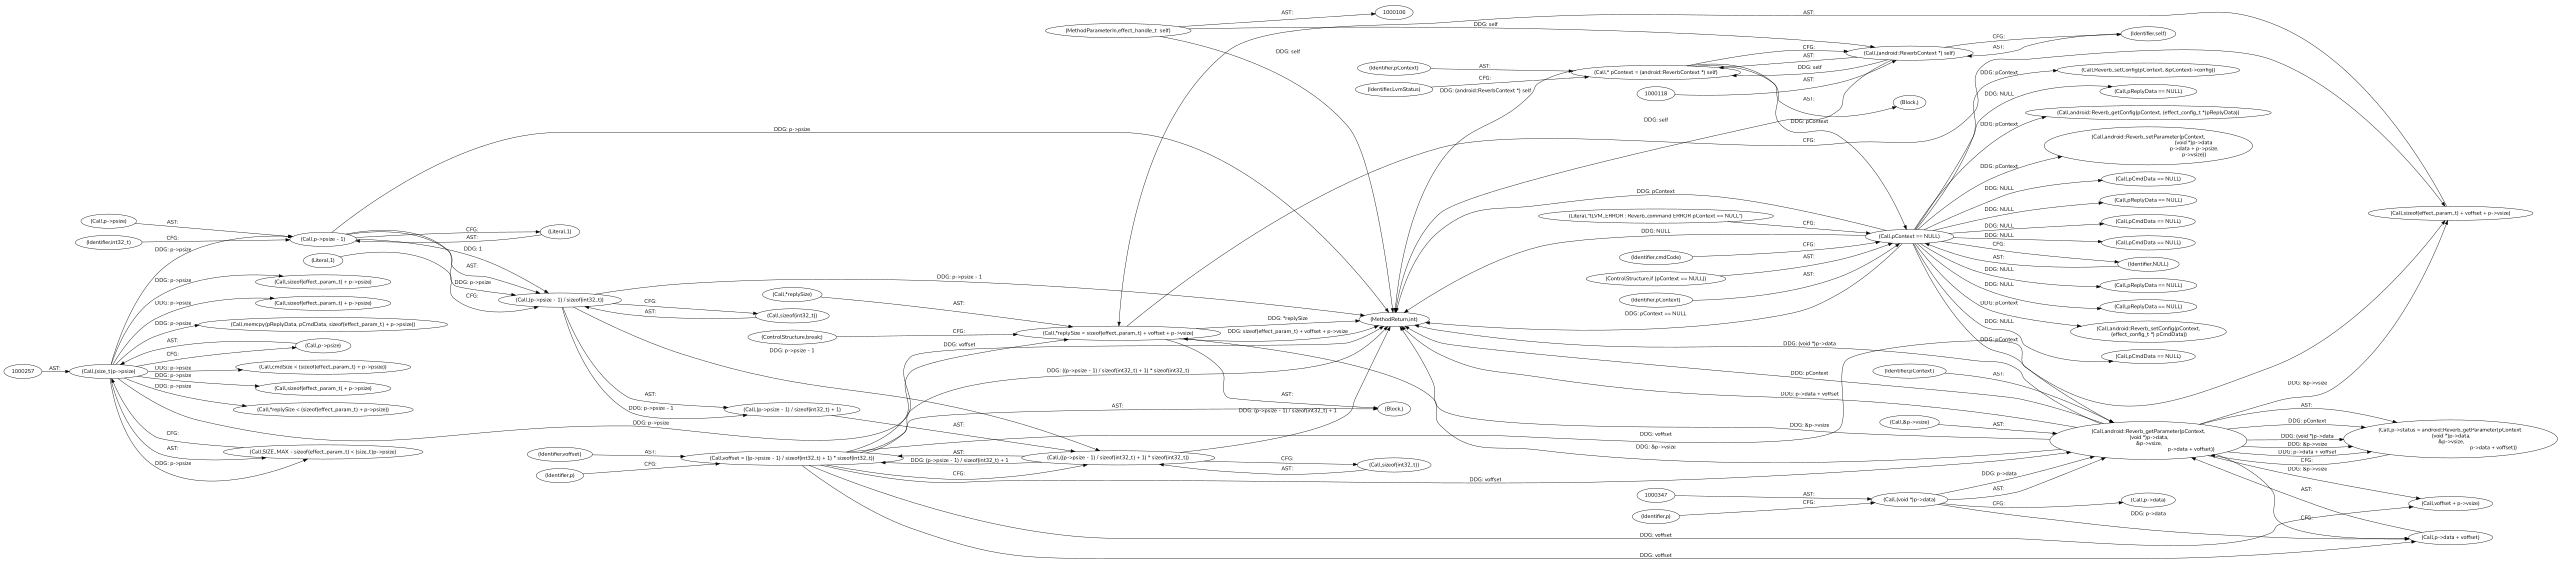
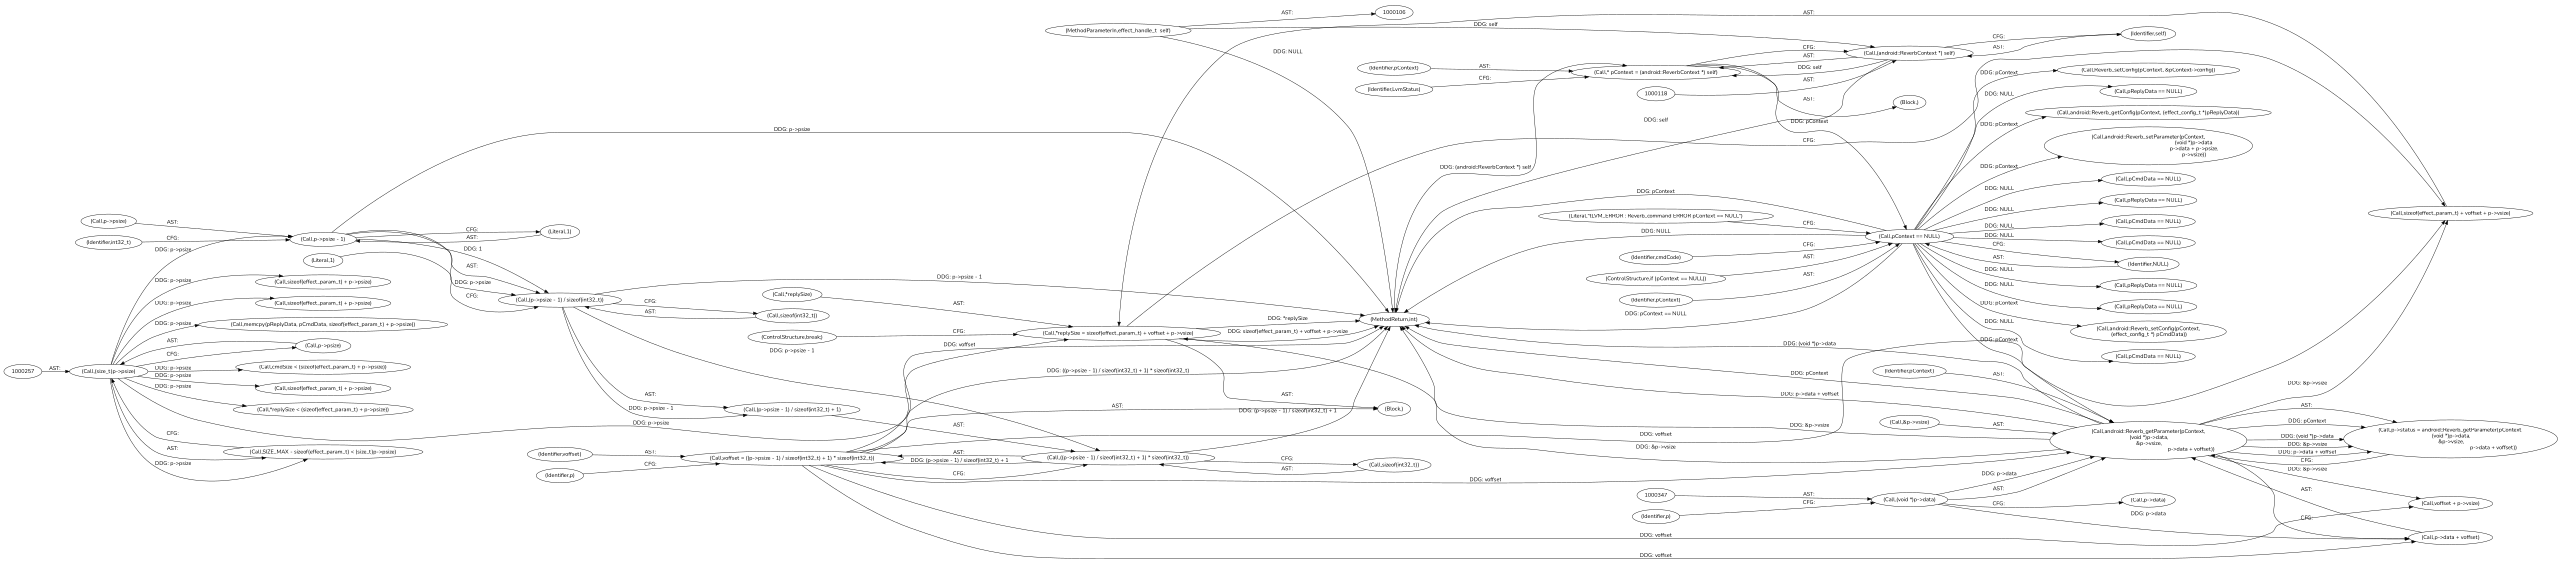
  digraph {
    fontname=Nunito
    rankdir=LR
    node [fontname=Nunito]
    edge [fontname=Nunito]
    n1 [label="(Call,*replySize = sizeof(effect_param_t) + voffset + p->vsize)"]
    n2 [label="(Call,sizeof(effect_param_t) + voffset + p->vsize)"]
    n3 [label="(Block,)"]
    n4 [label="(MethodReturn,int)"]
    n5 [label="(Call,voffset = ((p->psize - 1) / sizeof(int32_t) + 1) * sizeof(int32_t))"]
    n6 [label="(Call,((p->psize - 1) / sizeof(int32_t) + 1) * sizeof(int32_t))"]
    n7 [label="(Call,android::Reverb_getParameter(pContext,\n (void *)p->data,\n &p->vsize,\n                                                          p->data + voffset))"]
    n8 [label="(Call,voffset + p->vsize)"]
    n9 [label="(Call,p->data + voffset)"]
    n10 [label="(Call,sizeof(int32_t))"]
    n11 [label="(Call,p->status = android::Reverb_getParameter(pContext,\n (void *)p->data,\n &p->vsize,\n                                                          p->data + voffset))"]
    n12 [label="(Call,(p->psize - 1) / sizeof(int32_t))"]
    n13 [label="(Call,sizeof(int32_t))"]
    n14 [label="(Call,(p->psize - 1) / sizeof(int32_t) + 1)"]
    n15 [label="(Call,p->psize - 1)"]
    n16 [label="(Literal,1)"]
    n17 [label="(Call,(size_t)p->psize)"]
    n18 [label="(Call,p->psize)"]
    n19 [label="(Call,cmdSize < (sizeof(effect_param_t) + p->psize))"]
    n20 [label="(Call,sizeof(effect_param_t) + p->psize)"]
    n21 [label="(Call,*replySize < (sizeof(effect_param_t) + p->psize))"]
    n22 [label="(Call,SIZE_MAX - sizeof(effect_param_t) < (size_t)p->psize)"]
    n23 [label="(Call,sizeof(effect_param_t) + p->psize)"]
    n24 [label="(Call,sizeof(effect_param_t) + p->psize)"]
    n25 [label="(Call,memcpy(pReplyData, pCmdData, sizeof(effect_param_t) + p->psize))"]
    n26 [label="(Call,pContext == NULL)"]
    n27 [label="(Identifier,NULL)"]
    n28 [label="(Call,pReplyData == NULL)"]
    n29 [label="(Call,pReplyData == NULL)"]
    n30 [label="(Call,android::Reverb_setConfig(pContext,\n (effect_config_t *) pCmdData))"]
    n31 [label="(Call,pCmdData == NULL)"]
    n32 [label="(Call,Reverb_setConfig(pContext, &pContext->config))"]
    n33 [label="(Call,pReplyData == NULL)"]
    n34 [label="(Call,android::Reverb_getConfig(pContext, (effect_config_t *)pReplyData))"]
    n35 [label="(Call,android::Reverb_setParameter(pContext,\n                                                              (void *)p->data,\n                                                              p->data + p->psize,\n                                                              p->vsize))"]
    n36 [label="(Call,pCmdData == NULL)"]
    n37 [label="(Call,pReplyData == NULL)"]
    n38 [label="(Call,pCmdData == NULL)"]
    n39 [label="(Call,pCmdData == NULL)"]
    n40 [label="(ControlStructure,if (pContext == NULL))"]
    n41 [label="(Call,* pContext = (android::ReverbContext *) self)"]
    n42 [label="(Call,(android::ReverbContext *) self)"]
    n43 [label="(Block,)"]
    n44 [label="(Identifier,self)"]
    n45 [label="(MethodParameterIn,effect_handle_t  self)"]
    1000106
    n47 [label="(Call,(void *)p->data)"]
    n48 [label="(Call,p->data)"]
    n49 [label="(Call,*replySize)"]
    n50 [label="(Identifier,pContext)"]
    n51 [label="(Identifier,int32_t)"]
    n52 [label="(Identifier,LvmStatus)"]
    n53 [label="(Identifier,p)"]
    n54 [label="(Literal,1)"]
    n55 [label="(Identifier,pContext)"]
    n56 [label="(Identifier,pContext)"]
    n57 [label="(Call,&p->vsize)"]
    n58 [label="(Identifier,voffset)"]
    n59 [label="(ControlStructure,break;)"]
    n60 [label="(Call,p->psize)"]
    n61 [label="(Identifier,p)"]
    n62 [label="(Literal,\"\tLVM_ERROR : Reverb_command ERROR pContext == NULL\")"]
    n63 [label="(Identifier,cmdCode)"]
    1000257
    1000118
    1000347
    n1 -> n2 [label="CFG: "]
    n1 -> n3 [label="AST: "]
    n1 -> n4 [label="DDG: *replySize"]
    n1 -> n4 [label="DDG: sizeof(effect_param_t) + voffset + p->vsize"]
    n2 -> n1 [label="AST: "]
    n5 -> n1 [label="DDG: voffset"]
    n5 -> n2 [label="DDG: voffset"]
    n5 -> n3 [label="AST: "]
    n5 -> n4 [label="DDG: ((p->psize - 1) / sizeof(int32_t) + 1) * sizeof(int32_t)"]
    n5 -> n6 [label="CFG: "]
    n5 -> n7 [label="DDG: voffset"]
    n5 -> n8 [label="DDG: voffset"]
    n5 -> n9 [label="DDG: voffset"]
    n6 -> n4 [label="DDG: (p->psize - 1) / sizeof(int32_t) + 1"]
    n6 -> n5 [label="AST: "]
    n6 -> n5 [label="DDG: (p->psize - 1) / sizeof(int32_t) + 1"]
    n6 -> n10 [label="CFG: "]
    n7 -> n1 [label="DDG: &p->vsize"]
    n7 -> n2 [label="DDG: &p->vsize"]
    n7 -> n4 [label="DDG: &p->vsize"]
    n7 -> n4 [label="DDG: (void *)p->data"]
    n7 -> n4 [label="DDG: pContext"]
    n7 -> n4 [label="DDG: p->data + voffset"]
    n7 -> n8 [label="DDG: &p->vsize"]
    n7 -> n9 [label="CFG: "]
    n7 -> n11 [label="AST: "]
    n7 -> n11 [label="DDG: pContext"]
    n7 -> n11 [label="DDG: (void *)p->data"]
    n7 -> n11 [label="DDG: &p->vsize"]
    n7 -> n11 [label="DDG: p->data + voffset"]
    n9 -> n7 [label="AST: "]
    n10 -> n6 [label="AST: "]
    n11 -> n7 [label="CFG: "]
    n12 -> n4 [label="DDG: p->psize - 1"]
    n12 -> n6 [label="DDG: p->psize - 1"]
    n12 -> n13 [label="CFG: "]
    n12 -> n14 [label="AST: "]
    n12 -> n14 [label="DDG: p->psize - 1"]
    n13 -> n12 [label="AST: "]
    n14 -> n6 [label="AST: "]
    n15 -> n4 [label="DDG: p->psize"]
    n15 -> n12 [label="AST: "]
    n15 -> n12 [label="DDG: p->psize"]
    n15 -> n12 [label="DDG: 1"]
    n15 -> n16 [label="CFG: "]
    n16 -> n15 [label="AST: "]
    n17 -> n4 [label="DDG: p->psize"]
    n17 -> n15 [label="DDG: p->psize"]
    n17 -> n18 [label="CFG: "]
    n17 -> n19 [label="DDG: p->psize"]
    n17 -> n20 [label="DDG: p->psize"]
    n17 -> n21 [label="DDG: p->psize"]
    n17 -> n22 [label="AST: "]
    n17 -> n22 [label="DDG: p->psize"]
    n17 -> n23 [label="DDG: p->psize"]
    n17 -> n24 [label="DDG: p->psize"]
    n17 -> n25 [label="DDG: p->psize"]
    n18 -> n17 [label="AST: "]
    n22 -> n17 [label="CFG: "]
    n26 -> n4 [label="DDG: pContext == NULL"]
    n26 -> n4 [label="DDG: pContext"]
    n26 -> n4 [label="DDG: NULL"]
    n26 -> n7 [label="DDG: pContext"]
    n26 -> n27 [label="CFG: "]
    n26 -> n28 [label="DDG: NULL"]
    n26 -> n29 [label="DDG: NULL"]
    n26 -> n30 [label="DDG: pContext"]
    n26 -> n31 [label="DDG: NULL"]
    n26 -> n32 [label="DDG: pContext"]
    n26 -> n33 [label="DDG: NULL"]
    n26 -> n34 [label="DDG: pContext"]
    n26 -> n35 [label="DDG: pContext"]
    n26 -> n36 [label="DDG: NULL"]
    n26 -> n37 [label="DDG: NULL"]
    n26 -> n38 [label="DDG: NULL"]
    n26 -> n39 [label="DDG: NULL"]
    n27 -> n26 [label="AST: "]
    n40 -> n26 [label="AST: "]
-   n41 -> n4 [label="DDG: (android::ReverbContext *) self"]
+   n4 -> n41 [label="DDG: (android::ReverbContext *) self"]
    n41 -> n26 [label="DDG: pContext"]
    n41 -> n42 [label="CFG: "]
    n41 -> n43 [label="AST: "]
    n42 -> n4 [label="DDG: self"]
    n42 -> n41 [label="AST: "]
    n42 -> n41 [label="DDG: self"]
    n42 -> n44 [label="CFG: "]
    n44 -> n42 [label="AST: "]
-   n45 -> n4 [label="DDG: self"]
+   n45 -> n4 [label="DDG: NULL"]
    n45 -> n42 [label="DDG: self"]
    n45 -> 1000106 [label="AST: "]
    n47 -> n7 [label="AST: "]
    n47 -> n7 [label="DDG: p->data"]
    n47 -> n9 [label="DDG: p->data"]
    n47 -> n48 [label="CFG: "]
    n49 -> n1 [label="AST: "]
    n50 -> n41 [label="AST: "]
    n51 -> n15 [label="CFG: "]
    n52 -> n41 [label="CFG: "]
    n53 -> n5 [label="CFG: "]
    n54 -> n12 [label="CFG: "]
    n55 -> n26 [label="AST: "]
    n56 -> n7 [label="AST: "]
    n57 -> n7 [label="AST: "]
    n58 -> n5 [label="AST: "]
    n59 -> n1 [label="CFG: "]
    n60 -> n15 [label="AST: "]
    n61 -> n47 [label="CFG: "]
    n62 -> n26 [label="CFG: "]
    n63 -> n26 [label="CFG: "]
    1000257 -> n17 [label="AST: "]
    1000118 -> n42 [label="AST: "]
    1000347 -> n47 [label="AST: "]
  }
